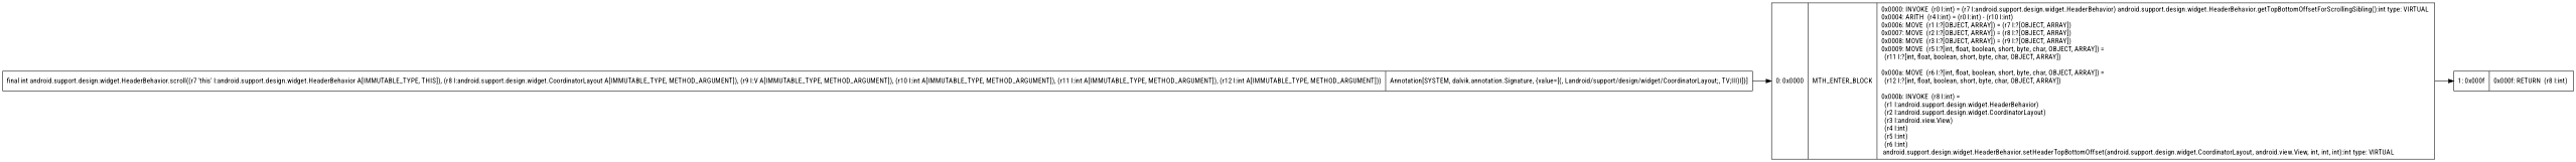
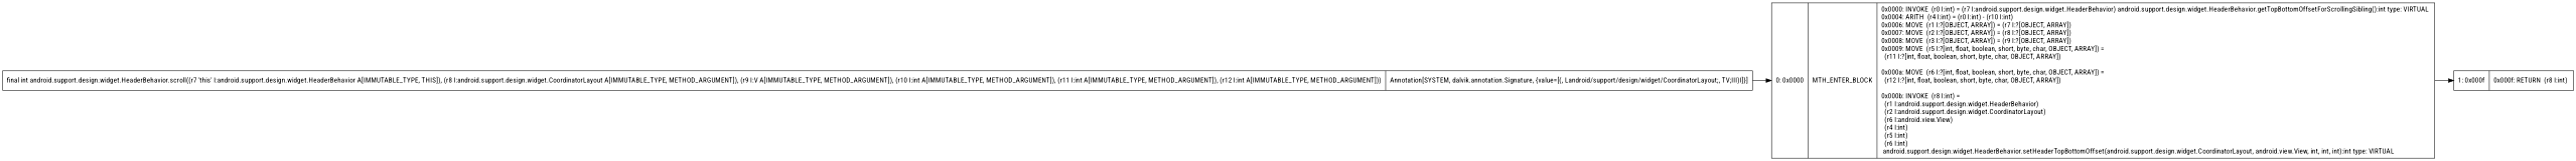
  digraph {
    rankdir=LR
    fontname="Roboto Condensed"
    node [shape=record fontname="Roboto Condensed"]
    edge [fontname="Roboto Condensed"]
-   n1 [label="{0\:\ 0x0000|MTH_ENTER_BLOCK\l|0x0000: INVOKE  (r0 I:int) = (r7 I:android.support.design.widget.HeaderBehavior) android.support.design.widget.HeaderBehavior.getTopBottomOffsetForScrollingSibling():int type: VIRTUAL \l0x0004: ARITH  (r4 I:int) = (r0 I:int) \- (r10 I:int) \l0x0006: MOVE  (r1 I:?[OBJECT, ARRAY]) = (r7 I:?[OBJECT, ARRAY]) \l0x0007: MOVE  (r2 I:?[OBJECT, ARRAY]) = (r8 I:?[OBJECT, ARRAY]) \l0x0008: MOVE  (r3 I:?[OBJECT, ARRAY]) = (r9 I:?[OBJECT, ARRAY]) \l0x0009: MOVE  (r5 I:?[int, float, boolean, short, byte, char, OBJECT, ARRAY]) = \l  (r11 I:?[int, float, boolean, short, byte, char, OBJECT, ARRAY])\l \l0x000a: MOVE  (r6 I:?[int, float, boolean, short, byte, char, OBJECT, ARRAY]) = \l  (r12 I:?[int, float, boolean, short, byte, char, OBJECT, ARRAY])\l \l0x000b: INVOKE  (r8 I:int) = \l  (r1 I:android.support.design.widget.HeaderBehavior)\l  (r2 I:android.support.design.widget.CoordinatorLayout)\l  (r3 I:android.view.View)\l  (r4 I:int)\l  (r5 I:int)\l  (r6 I:int)\l android.support.design.widget.HeaderBehavior.setHeaderTopBottomOffset(android.support.design.widget.CoordinatorLayout, android.view.View, int, int, int):int type: VIRTUAL \l}"]
+   n1 [label="{0\:\ 0x0000|MTH_ENTER_BLOCK\l|0x0000: INVOKE  (r0 I:int) = (r7 I:android.support.design.widget.HeaderBehavior) android.support.design.widget.HeaderBehavior.getTopBottomOffsetForScrollingSibling():int type: VIRTUAL \l0x0004: ARITH  (r4 I:int) = (r0 I:int) \- (r10 I:int) \l0x0006: MOVE  (r1 I:?[OBJECT, ARRAY]) = (r7 I:?[OBJECT, ARRAY]) \l0x0007: MOVE  (r2 I:?[OBJECT, ARRAY]) = (r8 I:?[OBJECT, ARRAY]) \l0x0008: MOVE  (r3 I:?[OBJECT, ARRAY]) = (r9 I:?[OBJECT, ARRAY]) \l0x0009: MOVE  (r5 I:?[int, float, boolean, short, byte, char, OBJECT, ARRAY]) = \l  (r11 I:?[int, float, boolean, short, byte, char, OBJECT, ARRAY])\l \l0x000a: MOVE  (r6 I:?[int, float, boolean, short, byte, char, OBJECT, ARRAY]) = \l  (r12 I:?[int, float, boolean, short, byte, char, OBJECT, ARRAY])\l \l0x000b: INVOKE  (r8 I:int) = \l  (r1 I:android.support.design.widget.HeaderBehavior)\l  (r2 I:android.support.design.widget.CoordinatorLayout)\l  (r6 I:android.view.View)\l  (r4 I:int)\l  (r5 I:int)\l  (r6 I:int)\l android.support.design.widget.HeaderBehavior.setHeaderTopBottomOffset(android.support.design.widget.CoordinatorLayout, android.view.View, int, int, int):int type: VIRTUAL \l}"]
    n2 [label="{1\:\ 0x000f|0x000f: RETURN  (r8 I:int) \l}"]
    n3 [label="{final int android.support.design.widget.HeaderBehavior.scroll((r7 'this' I:android.support.design.widget.HeaderBehavior A[IMMUTABLE_TYPE, THIS]), (r8 I:android.support.design.widget.CoordinatorLayout A[IMMUTABLE_TYPE, METHOD_ARGUMENT]), (r9 I:V A[IMMUTABLE_TYPE, METHOD_ARGUMENT]), (r10 I:int A[IMMUTABLE_TYPE, METHOD_ARGUMENT]), (r11 I:int A[IMMUTABLE_TYPE, METHOD_ARGUMENT]), (r12 I:int A[IMMUTABLE_TYPE, METHOD_ARGUMENT]))  | Annotation[SYSTEM, dalvik.annotation.Signature, \{value=[(, Landroid\/support\/design\/widget\/CoordinatorLayout;, TV;III)I]\}]\l}"]
    n1 -> n2
    n3 -> n1
  }
